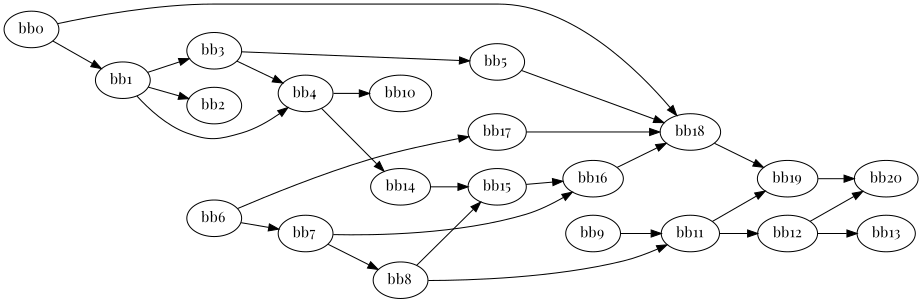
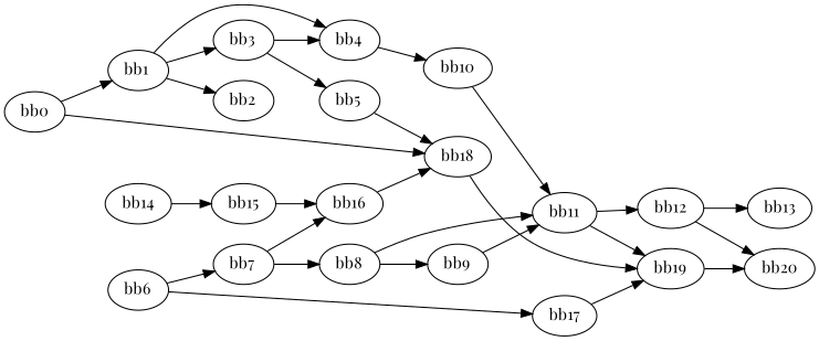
  digraph {
    fontname="Playfair Display"
    rankdir=LR
    node [fontname="Playfair Display"]
    edge [fontname="Playfair Display"]
    n1 [label="bb0\l"]
    n2 [label="bb1\l"]
    n3 [label="bb18\l"]
    n4 [label="bb2\l"]
    n5 [label="bb3\l"]
    n6 [label="bb4\l"]
    n7 [label="bb19\l"]
    n8 [label="bb5\l"]
    n9 [label="bb10\l"]
    n10 [label="bb14\l"]
    n11 [label="bb11\l"]
    n12 [label="bb15\l"]
    n13 [label="bb6\l"]
    n14 [label="bb7\l"]
    n15 [label="bb17\l"]
    n16 [label="bb8\l"]
    n17 [label="bb16\l"]
    n18 [label="bb9\l"]
    n19 [label="bb12\l"]
    n20 [label="bb13\l"]
    n21 [label="bb20\l"]
    n1 -> n2
    n1 -> n3
    n2 -> n4
    n2 -> n5
    n2 -> n6
    n3 -> n7
    n5 -> n6
    n5 -> n8
    n6 -> n9
-   n6 -> n10
    n7 -> n21
    n8 -> n3
+   n9 -> n11
    n10 -> n12
    n11 -> n7
    n11 -> n19
    n12 -> n17
    n13 -> n14
    n13 -> n15
    n14 -> n16
    n14 -> n17
-   n15 -> n3
+   n15 -> n7
    n16 -> n11
-   n16 -> n12
+   n16 -> n18
    n17 -> n3
    n18 -> n11
    n19 -> n20
    n19 -> n21
  }
